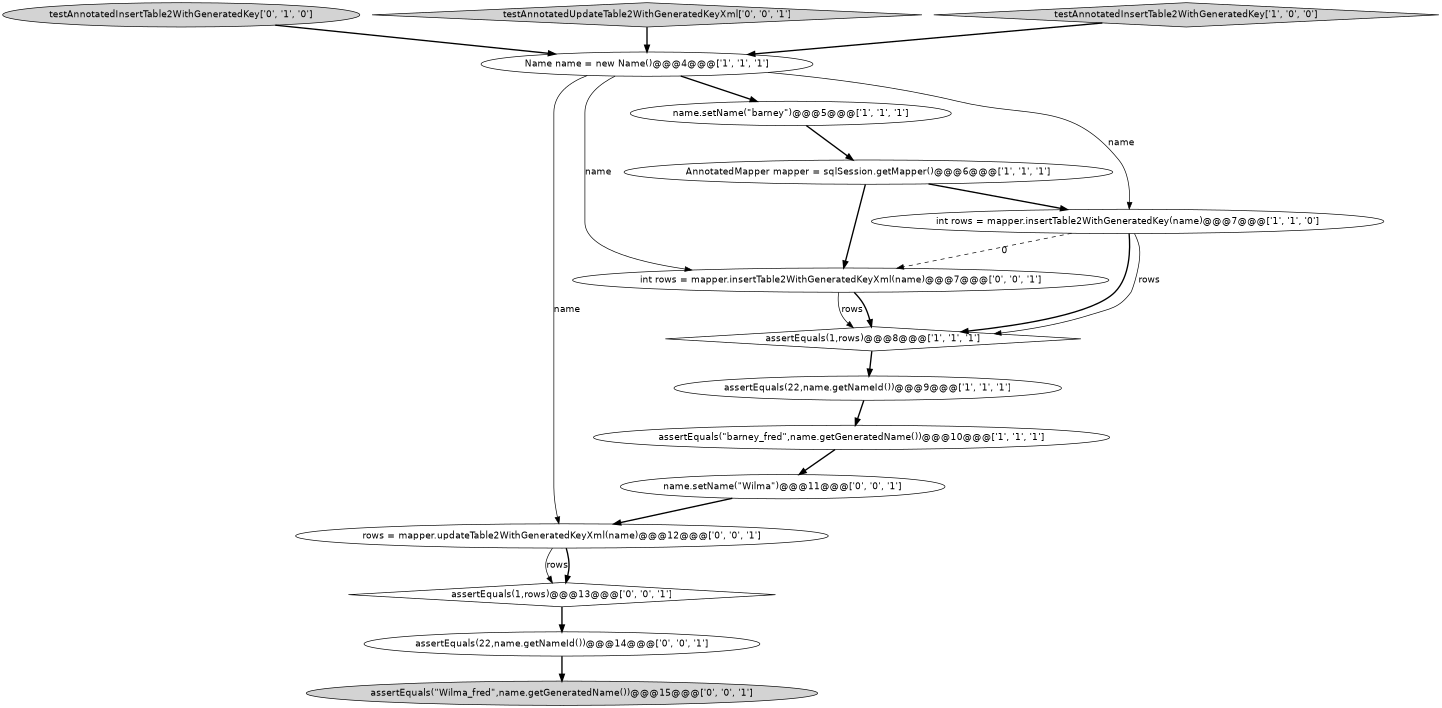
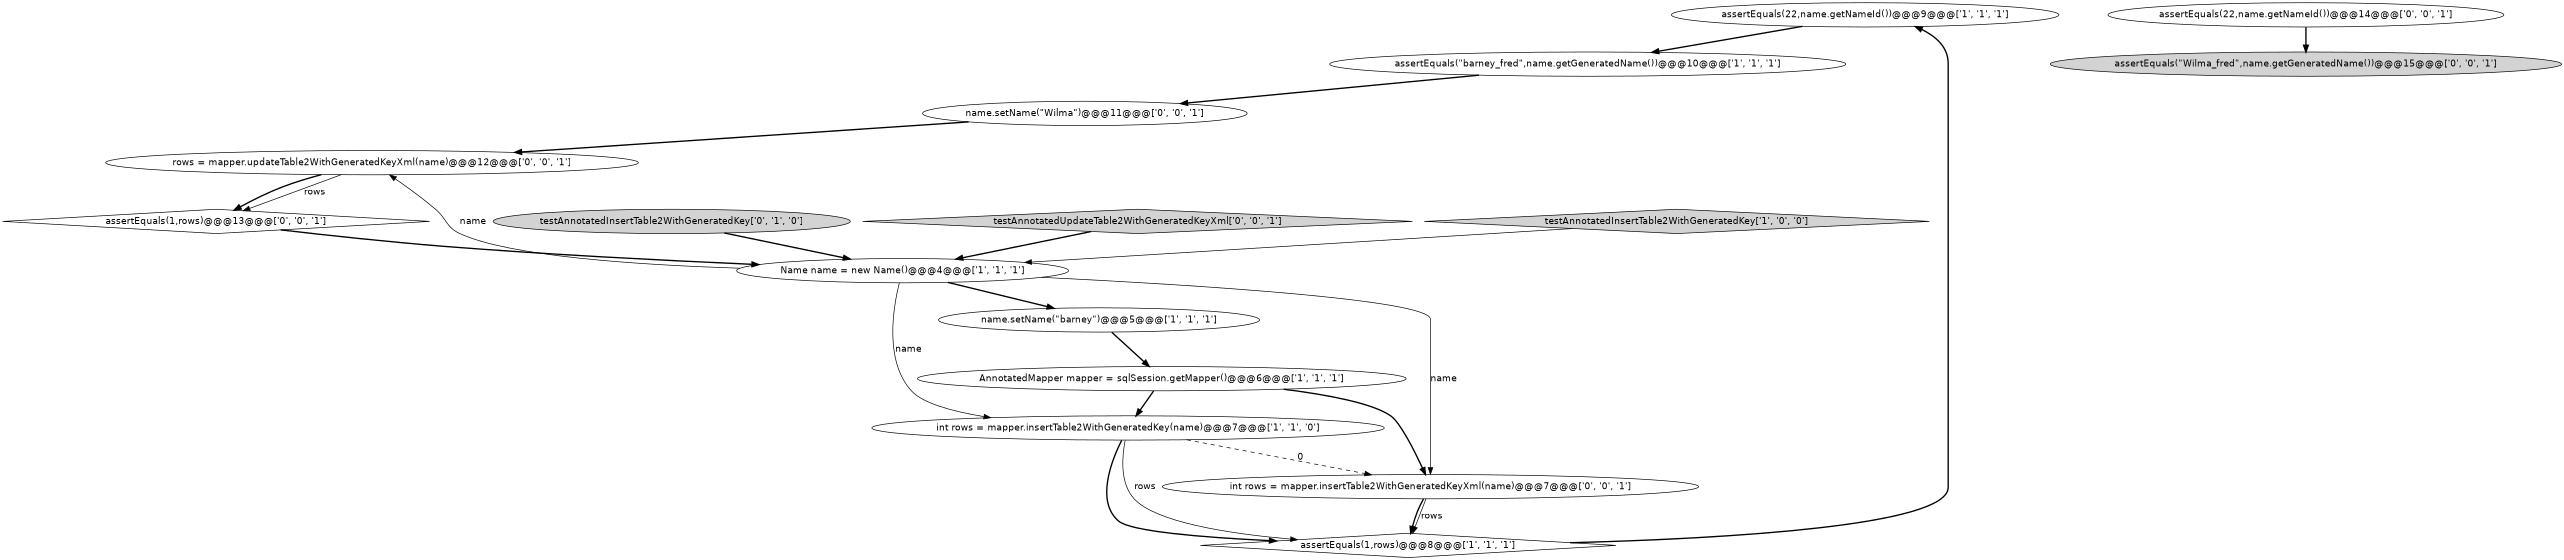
  digraph {
    fontname="DejaVu Sans"
    node [fillcolor=white fontname="DejaVu Sans" shape=ellipse style=filled]
    edge [fontname="DejaVu Sans" style=bold]
    n1 [label="assertEquals(22,name.getNameId())@@@9@@@['1', '1', '1']"]
    n2 [label="assertEquals(\"barney_fred\",name.getGeneratedName())@@@10@@@['1', '1', '1']"]
    n3 [label="name.setName(\"Wilma\")@@@11@@@['0', '0', '1']"]
    n4 [label="rows = mapper.updateTable2WithGeneratedKeyXml(name)@@@12@@@['0', '0', '1']"]
    n5 [label="assertEquals(1,rows)@@@13@@@['0', '0', '1']" shape=diamond]
    n6 [label="assertEquals(22,name.getNameId())@@@14@@@['0', '0', '1']"]
    n7 [fillcolor=lightgray label="assertEquals(\"Wilma_fred\",name.getGeneratedName())@@@15@@@['0', '0', '1']"]
    n8 [label="Name name = new Name()@@@4@@@['1', '1', '1']"]
    n9 [label="int rows = mapper.insertTable2WithGeneratedKeyXml(name)@@@7@@@['0', '0', '1']"]
    n10 [label="name.setName(\"barney\")@@@5@@@['1', '1', '1']"]
    n11 [label="int rows = mapper.insertTable2WithGeneratedKey(name)@@@7@@@['1', '1', '0']"]
    n12 [label="assertEquals(1,rows)@@@8@@@['1', '1', '1']" shape=diamond]
    n13 [label="AnnotatedMapper mapper = sqlSession.getMapper()@@@6@@@['1', '1', '1']"]
    n14 [fillcolor=lightgray label="testAnnotatedInsertTable2WithGeneratedKey['0', '1', '0']"]
    n15 [fillcolor=lightgray label="testAnnotatedUpdateTable2WithGeneratedKeyXml['0', '0', '1']" shape=diamond]
    n16 [fillcolor=lightgray label="testAnnotatedInsertTable2WithGeneratedKey['1', '0', '0']" shape=diamond]
    n1 -> n2
    n2 -> n3
    n3 -> n4
    n4 -> n5 [label=rows style=solid]
    n4 -> n5
-   n5 -> n6
+   n5 -> n8
    n6 -> n7
    n8 -> n4 [label=name style=solid]
    n8 -> n9 [label=name style=solid]
    n8 -> n10
    n8 -> n11 [label=name style=solid]
    n9 -> n12 [label=rows style=solid]
    n9 -> n12
    n10 -> n13
    n11 -> n9 [label=0 style=dashed]
    n11 -> n12
    n11 -> n12 [label=rows style=solid]
    n12 -> n1
    n13 -> n9
    n13 -> n11
    n14 -> n8
    n15 -> n8
-   n16 -> n8
+   n16 -> n8 [style=solid]
  }
